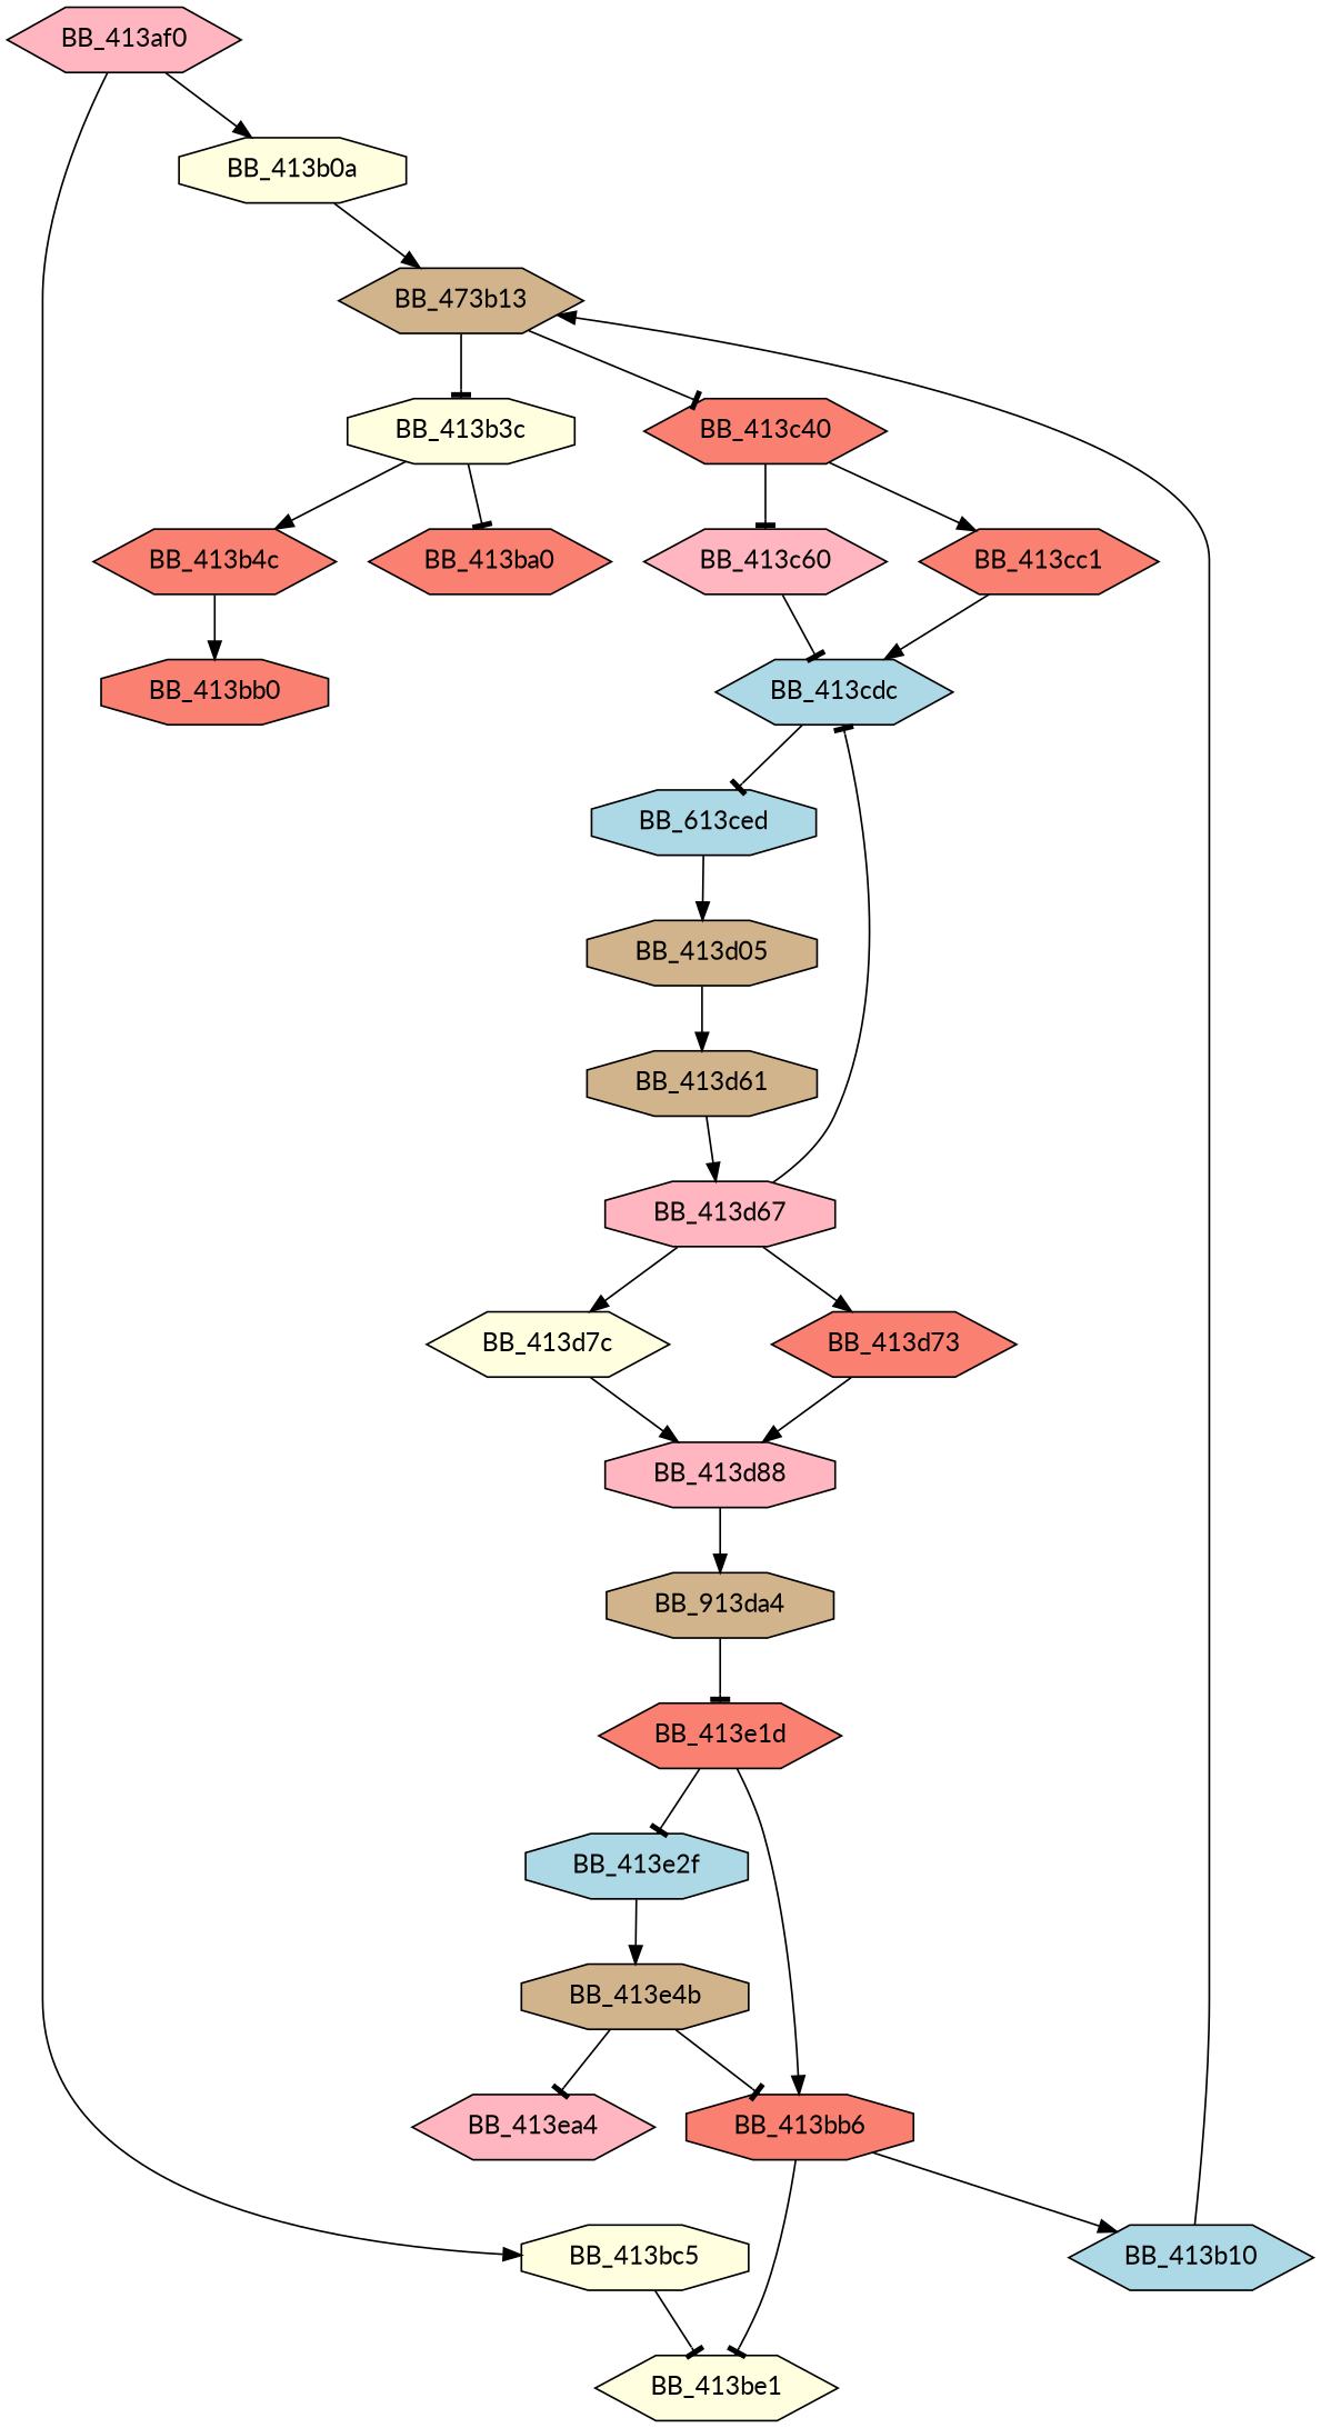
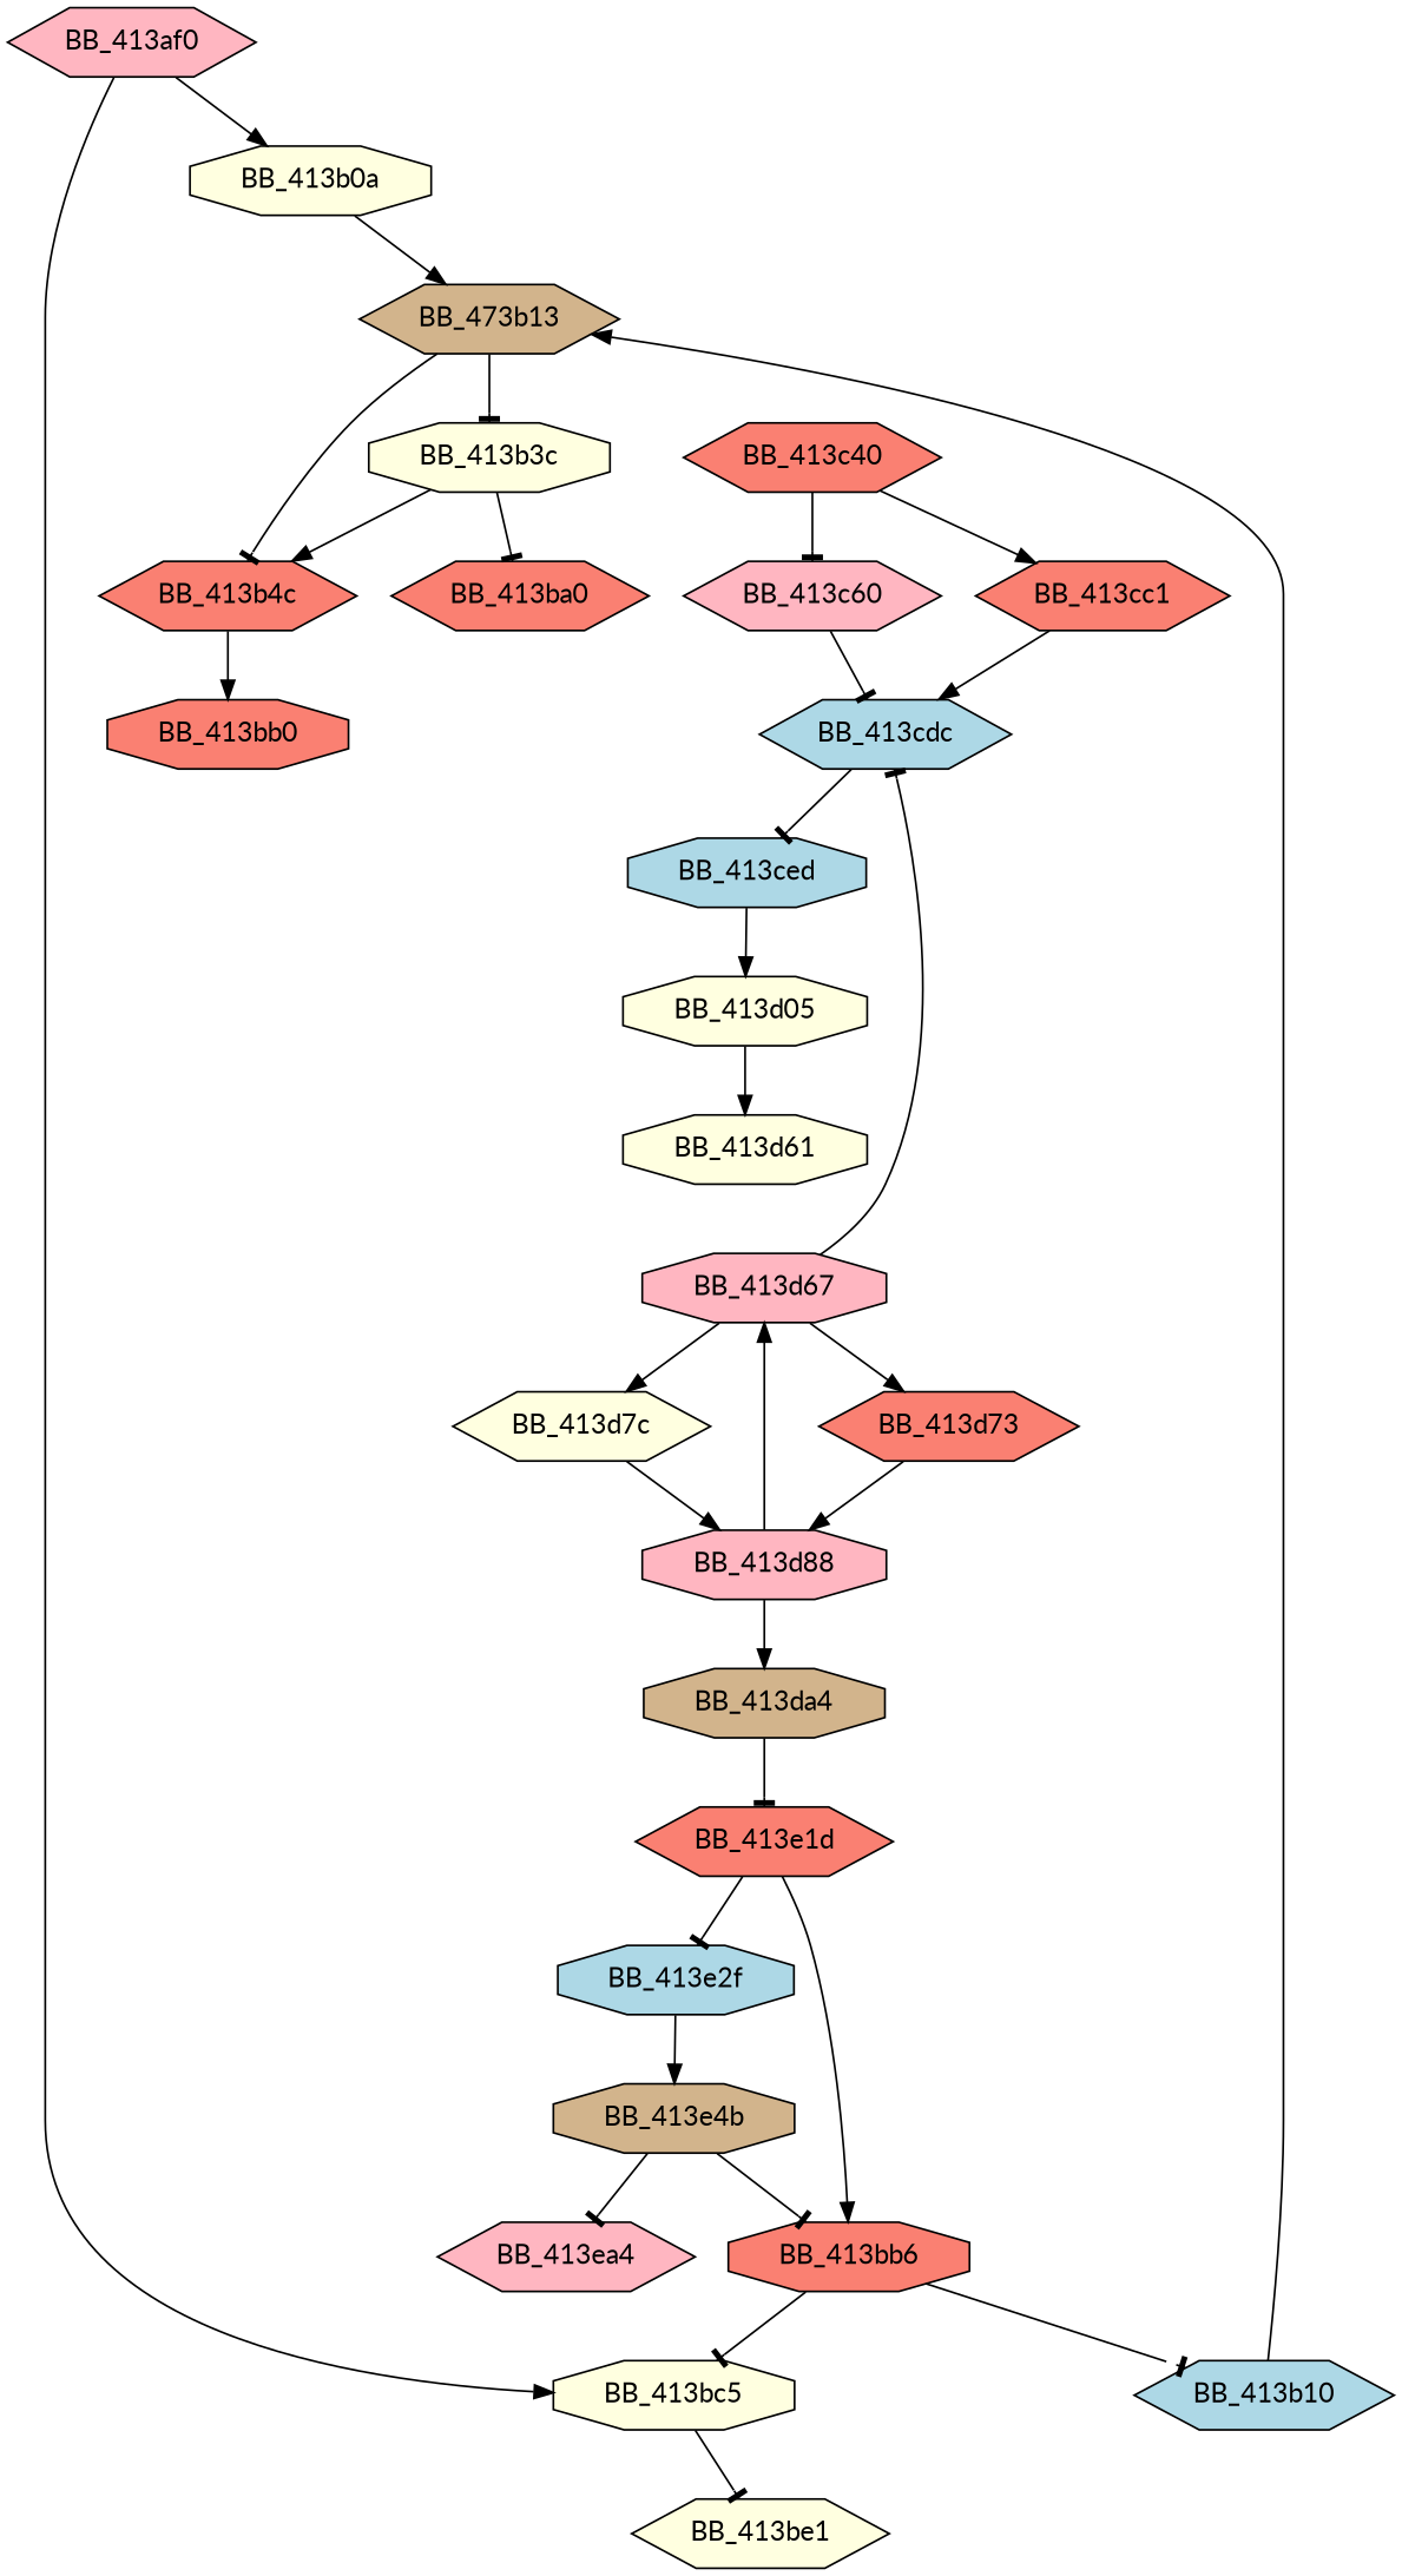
  digraph {
    fontname=Lato
    node [fillcolor=salmon fontname=Lato shape=hexagon style=filled]
    edge [arrowhead=normal fontname=Lato]
    BB_413af0 [fillcolor=lightpink]
    BB_413b0a [fillcolor=lightyellow shape=octagon]
    BB_413bc5 [fillcolor=lightyellow shape=octagon]
    n4 [fillcolor=tan label=BB_473b13]
    BB_413be1 [fillcolor=lightyellow]
    BB_413b3c [fillcolor=lightyellow shape=octagon]
    BB_413c40
    BB_413ea4 [fillcolor=lightpink]
    BB_413b4c
    BB_413ba0
    BB_413c60 [fillcolor=lightpink]
    BB_413cc1
    BB_413b10 [fillcolor=lightblue]
    BB_413bb0 [shape=octagon]
    BB_413cdc [fillcolor=lightblue]
    BB_413bb6 [shape=octagon]
-   BB_413ced [fillcolor=lightblue shape=octagon label=BB_613ced]
-   BB_413d05 [fillcolor=tan shape=octagon]
+   BB_413ced [fillcolor=lightblue shape=octagon]
+   BB_413d05 [fillcolor=lightyellow shape=octagon]
    BB_413d67 [fillcolor=lightpink shape=octagon]
    BB_413d73
    BB_413d7c [fillcolor=lightyellow]
-   BB_413d61 [fillcolor=tan shape=octagon]
+   BB_413d61 [fillcolor=lightyellow shape=octagon]
    BB_413d88 [fillcolor=lightpink shape=octagon]
-   BB_413da4 [fillcolor=tan shape=octagon label=BB_913da4]
+   BB_413da4 [fillcolor=tan shape=octagon]
    BB_413e1d
    BB_413e2f [fillcolor=lightblue shape=octagon]
    BB_413e4b [fillcolor=tan shape=octagon]
    BB_413af0 -> BB_413b0a
    BB_413af0 -> BB_413bc5
    BB_413b0a -> n4
    BB_413bc5 -> BB_413be1 [arrowhead=tee]
    n4 -> BB_413b3c [arrowhead=tee]
-   n4 -> BB_413c40 [arrowhead=tee]
+   n4 -> BB_413b4c [arrowhead=tee]
    BB_413b3c -> BB_413b4c
    BB_413b3c -> BB_413ba0 [arrowhead=tee]
    BB_413c40 -> BB_413c60 [arrowhead=tee]
    BB_413c40 -> BB_413cc1
    BB_413b4c -> BB_413bb0
    BB_413c60 -> BB_413cdc [arrowhead=tee]
    BB_413cc1 -> BB_413cdc
    BB_413b10 -> n4
    BB_413cdc -> BB_413ced [arrowhead=tee]
-   BB_413bb6 -> BB_413be1 [arrowhead=tee]
-   BB_413bb6 -> BB_413b10
+   BB_413bb6 -> BB_413bc5 [arrowhead=tee]
+   BB_413bb6 -> BB_413b10 [arrowhead=tee]
    BB_413ced -> BB_413d05
    BB_413d05 -> BB_413d61
    BB_413d67 -> BB_413cdc [arrowhead=tee]
    BB_413d67 -> BB_413d73
    BB_413d67 -> BB_413d7c
    BB_413d73 -> BB_413d88
    BB_413d7c -> BB_413d88
-   BB_413d61 -> BB_413d67
+   BB_413d88 -> BB_413d67
    BB_413d88 -> BB_413da4
    BB_413da4 -> BB_413e1d [arrowhead=tee]
    BB_413e1d -> BB_413bb6
    BB_413e1d -> BB_413e2f [arrowhead=tee]
    BB_413e2f -> BB_413e4b
    BB_413e4b -> BB_413ea4 [arrowhead=tee]
    BB_413e4b -> BB_413bb6 [arrowhead=tee]
  }
